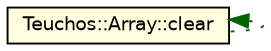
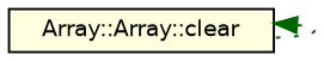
  digraph {
    rankdir=TB
-   n1 [color=black fillcolor=lightyellow fontcolor=black fontname=Helvetica fontsize=10 height=0.2 label="Teuchos::Array::clear" shape=box style=filled width=0.4]
+   n1 [color=black fillcolor=lightyellow fontcolor=black fontname=Helvetica fontsize=10 height=0.2 label="Array::Array::clear" shape=box style=filled width=0.4]
    n1 -> n1 [color=darkgreen dir=back fontname=Helvetica fontsize=10 labelfontname=Helvetica labelfontsize=10 style=dotted]
  }
